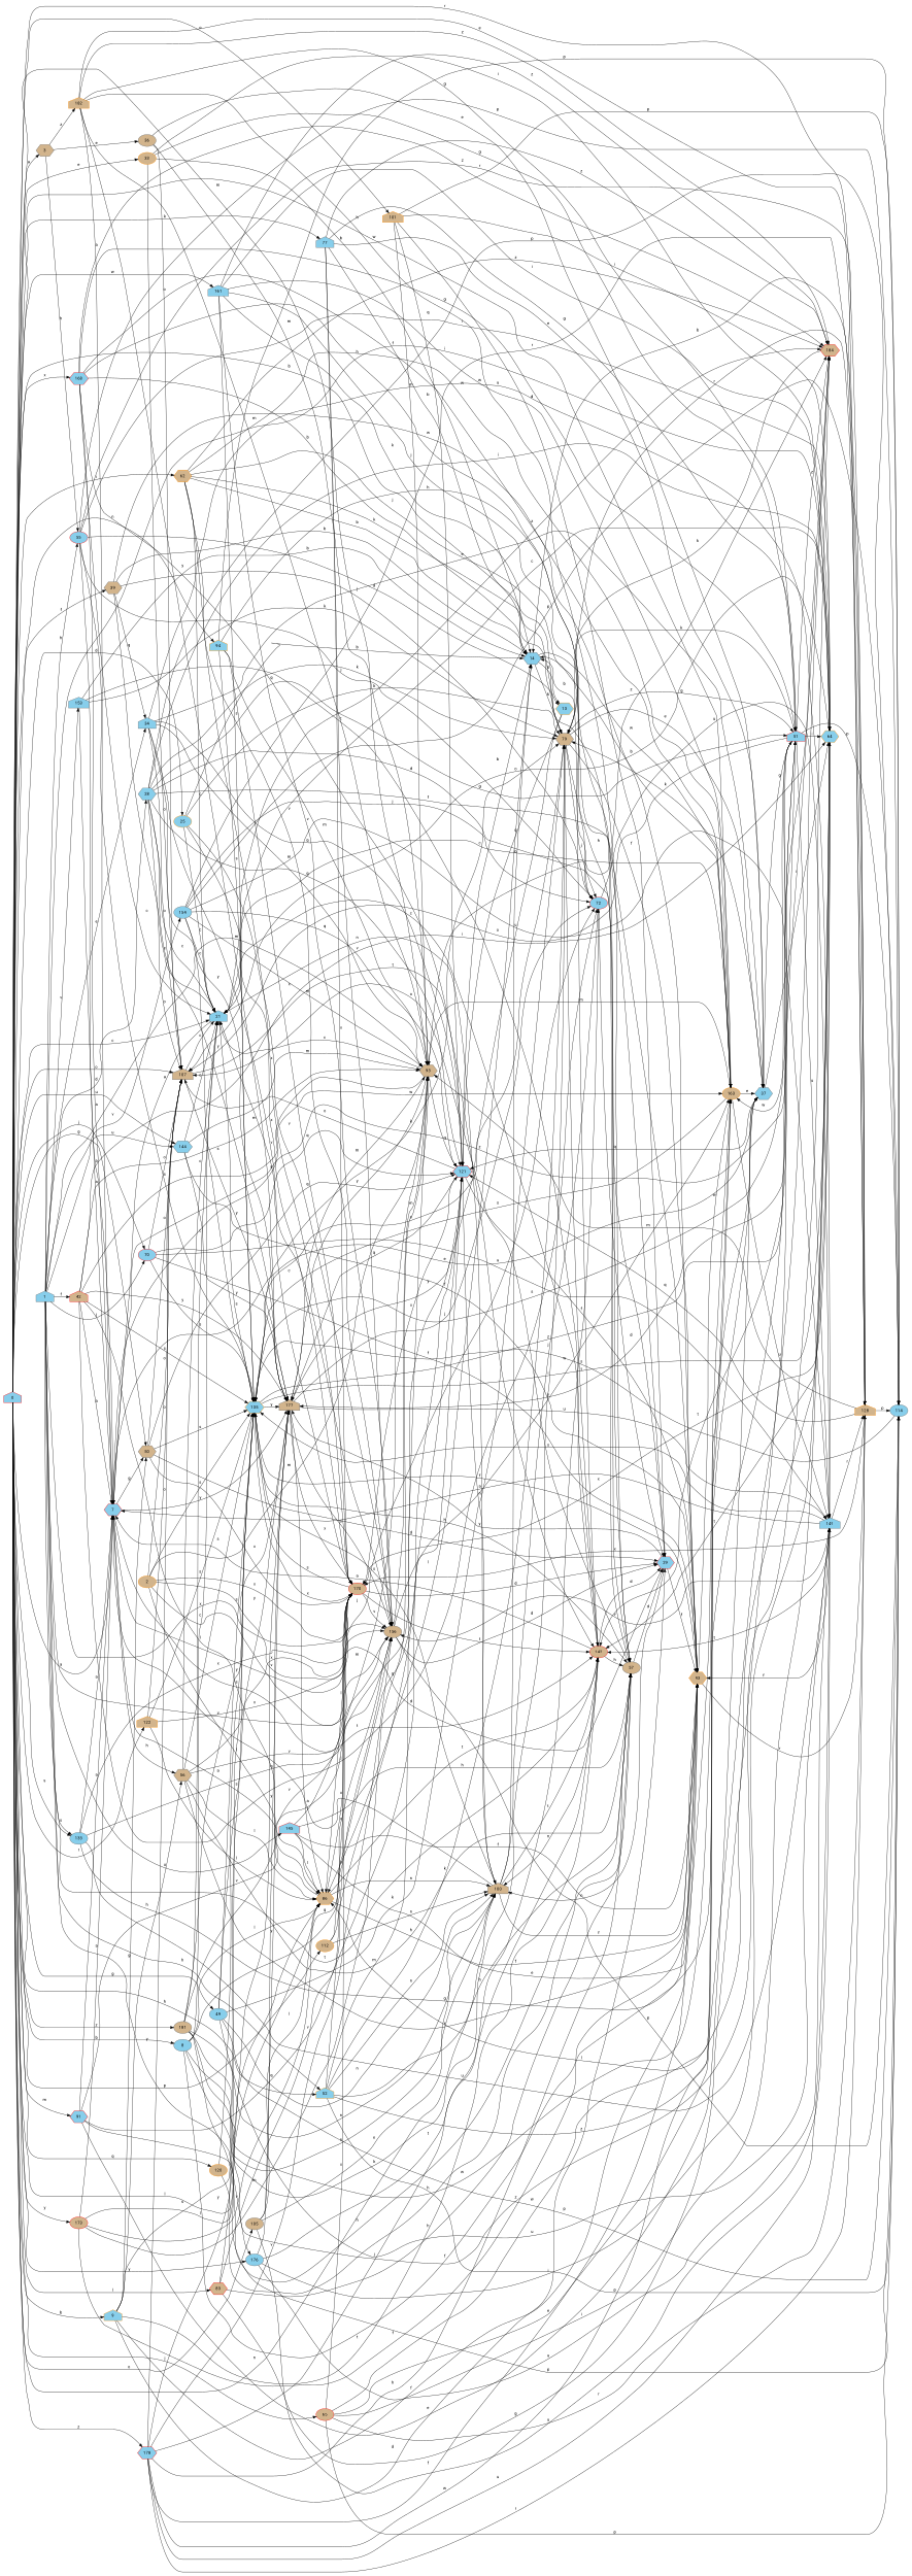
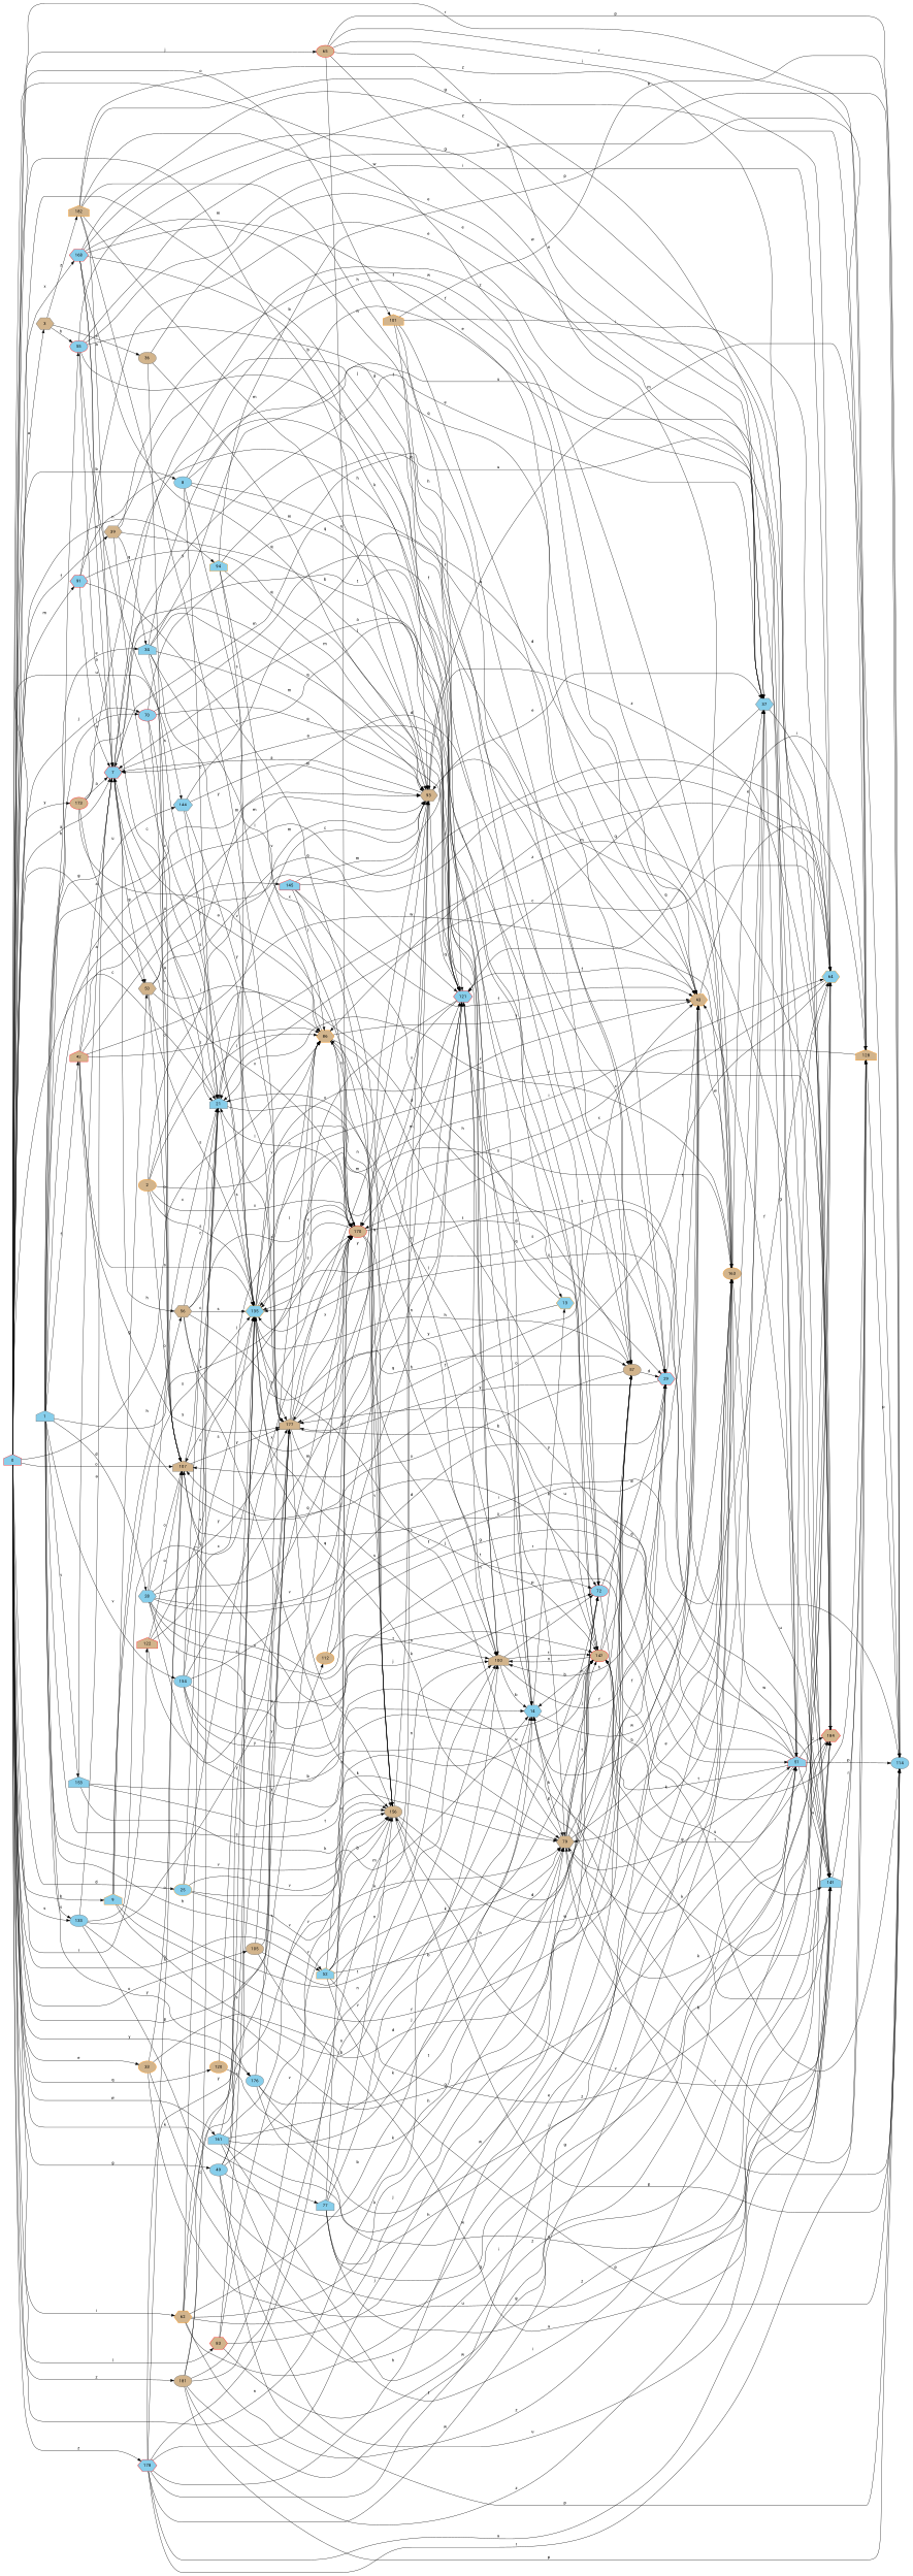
  strict digraph {
    fontname=Roboto
    rankdir=LR
    node [color=gray40 fillcolor=skyblue fontname=Roboto shape=hexagon style=filled]
    edge [fontname=Roboto]
    0 [color=red shape=house]
    3 [fillcolor=tan]
    7 [color=red]
    8 [shape=ellipse]
    9 [color=darkorange shape=house]
    13 [color=darkorange]
    21 [shape=house]
    25 [color=darkorange shape=ellipse]
    33 [color=darkorange fillcolor=tan shape=ellipse]
    39 [fillcolor=tan]
    49 [shape=ellipse]
    50 [fillcolor=tan]
    52 [color=darkorange shape=house]
    62 [color=darkorange fillcolor=tan]
    65 [color=red fillcolor=tan shape=ellipse]
    70 [color=red shape=ellipse]
    77 [shape=house]
    83 [color=red fillcolor=tan]
    86 [color=darkorange fillcolor=tan]
    91 [color=red]
    93 [fillcolor=tan]
    94 [color=darkorange shape=house]
    100 [fillcolor=tan shape=house]
    101 [color=darkorange fillcolor=tan shape=house]
    105 [fillcolor=tan shape=ellipse]
    107 [fillcolor=tan shape=house]
    112 [color=darkorange fillcolor=tan shape=ellipse]
    120 [color=darkorange fillcolor=tan shape=ellipse]
-   122 [color=darkorange fillcolor=tan shape=house]
+   122 [color=red fillcolor=tan shape=house]
    128 [color=darkorange fillcolor=tan shape=house]
    133 [shape=ellipse]
    144
    161 [shape=house]
    163 [color=darkorange fillcolor=tan shape=ellipse]
    168 [color=red]
    173 [color=red fillcolor=tan shape=ellipse]
    176 [shape=ellipse]
    178 [color=red]
    181 [fillcolor=tan shape=ellipse]
    55 [color=red shape=ellipse]
    36 [fillcolor=tan shape=ellipse]
    182 [color=darkorange fillcolor=tan shape=house]
    142 [color=red fillcolor=tan shape=ellipse]
    37
    56 [fillcolor=tan]
    72 [color=red shape=ellipse]
    177 [fillcolor=tan shape=house]
    184 [color=red fillcolor=tan]
    43 [color=darkorange fillcolor=tan]
    79 [fillcolor=tan]
    121 [color=red]
    29 [color=red]
    135 [color=darkorange]
    156 [fillcolor=tan shape=ellipse]
    170 [color=red fillcolor=tan shape=ellipse]
    14
    64 [color=darkorange]
    51 [color=red shape=house]
    34 [shape=house]
    114 [shape=ellipse]
    149 [shape=house]
    57 [fillcolor=tan shape=ellipse]
    1 [shape=house]
    28
    42 [color=red fillcolor=tan shape=house]
    145 [color=red shape=house]
    153 [shape=house]
    154 [shape=ellipse]
    2 [color=darkorange fillcolor=tan shape=ellipse]
    0 -> 3 [label=a]
    0 -> 7 [label=a]
    0 -> 8 [label=b]
    0 -> 9 [label=b]
    0 -> 13 [label=b]
    0 -> 21 [label=c]
    0 -> 25 [label=d]
    0 -> 33 [label=e]
    0 -> 39 [label=f]
    0 -> 49 [label=g]
    0 -> 50 [label=g]
    0 -> 52 [label=h]
    0 -> 62 [label=i]
    0 -> 65 [label=j]
    0 -> 70 [label=j]
    0 -> 77 [label=k]
    0 -> 83 [label=l]
    0 -> 86 [label=l]
    0 -> 91 [label=m]
    0 -> 93 [label=m]
    0 -> 94 [label=n]
    0 -> 100 [label=n]
    0 -> 101 [label=o]
    0 -> 105 [label=o]
    0 -> 107 [label=o]
    0 -> 112 [label=p]
    0 -> 120 [label=q]
    0 -> 122 [label=r]
    0 -> 128 [label=r]
    0 -> 133 [label=s]
    0 -> 144 [label=u]
    0 -> 161 [label=w]
    0 -> 163 [label=w]
    0 -> 168 [label=x]
    0 -> 173 [label=y]
    0 -> 176 [label=y]
    0 -> 178 [label=z]
    0 -> 181 [label=z]
    3 -> 55 [label=h]
    3 -> 36 [label=e]
    3 -> 182 [label=z]
    7 -> 50 [label=g]
    7 -> 142 [label=t]
    7 -> 37 [label=e]
    7 -> 56 [label=h]
    7 -> 72 [label=j]
    7 -> 177 [label=y]
    7 -> 184 [label=z]
    8 -> 21 [label=c]
    8 -> 86 [label=l]
    8 -> 100 [label=n]
    8 -> 43 [label=f]
    8 -> 79 [label=k]
    8 -> 121 [label=q]
    9 -> 50 [label=g]
    9 -> 142 [label=t]
    9 -> 56 [label=h]
    9 -> 43 [label=f]
    9 -> 29 [label=d]
    9 -> 135 [label=s]
    13 -> 177 [label=y]
    13 -> 121 [label=q]
    21 -> 7 [label=a]
    21 -> 100 [label=n]
    21 -> 184 [label=z]
    21 -> 135 [label=s]
    25 -> 21 [label=c]
    25 -> 79 [label=k]
    25 -> 156 [label=v]
    25 -> 170 [label=x]
    25 -> 14 [label=b]
    33 -> 107 [label=o]
    33 -> 14 [label=b]
    33 -> 64 [label=i]
    33 -> 51 [label=g]
    39 -> 21 [label=c]
    39 -> 163 [label=w]
    39 -> 72 [label=j]
    39 -> 14 [label=b]
    39 -> 34 [label=q]
    49 -> 100 [label=n]
    49 -> 177 [label=y]
    49 -> 79 [label=k]
    49 -> 135 [label=s]
    49 -> 114 [label=p]
    49 -> 149 [label=u]
    50 -> 107 [label=o]
    50 -> 121 [label=q]
    50 -> 29 [label=d]
    50 -> 135 [label=s]
    50 -> 170 [label=x]
    52 -> 93 [label=m]
    52 -> 100 [label=n]
    52 -> 184 [label=z]
    52 -> 79 [label=k]
    52 -> 170 [label=x]
    52 -> 114 [label=p]
    52 -> 57 [label=h]
    62 -> 21 [label=c]
    62 -> 163 [label=w]
    62 -> 72 [label=j]
    62 -> 184 [label=z]
    62 -> 79 [label=k]
    62 -> 156 [label=v]
    62 -> 170 [label=x]
    62 -> 14 [label=b]
    65 -> 128 [label=r]
    65 -> 163 [label=w]
    65 -> 37 [label=e]
    65 -> 170 [label=x]
    65 -> 64 [label=i]
    65 -> 114 [label=p]
    70 -> 107 [label=o]
    70 -> 43 [label=f]
    70 -> 121 [label=q]
    70 -> 135 [label=s]
    70 -> 149 [label=u]
    77 -> 37 [label=e]
    77 -> 184 [label=z]
    77 -> 156 [label=v]
    77 -> 170 [label=x]
    77 -> 14 [label=b]
    77 -> 51 [label=g]
    83 -> 135 [label=s]
    83 -> 156 [label=v]
    83 -> 51 [label=g]
    83 -> 57 [label=h]
    86 -> 7 [label=a]
    86 -> 100 [label=n]
    86 -> 142 [label=t]
    86 -> 43 [label=f]
    86 -> 170 [label=x]
    91 -> 7 [label=a]
    91 -> 37 [label=e]
    91 -> 121 [label=q]
    91 -> 156 [label=v]
    91 -> 57 [label=h]
    93 -> 7 [label=a]
    93 -> 21 [label=c]
    93 -> 177 [label=y]
    93 -> 184 [label=z]
    93 -> 121 [label=q]
    94 -> 93 [label=m]
    94 -> 135 [label=s]
    94 -> 170 [label=x]
    94 -> 114 [label=p]
    94 -> 57 [label=h]
    100 -> 7 [label=a]
    100 -> 142 [label=t]
    100 -> 72 [label=j]
    100 -> 43 [label=f]
    100 -> 135 [label=s]
    100 -> 14 [label=b]
    101 -> 93 [label=m]
    101 -> 121 [label=q]
    101 -> 29 [label=d]
    101 -> 64 [label=i]
    101 -> 114 [label=p]
    105 -> 86 [label=l]
    105 -> 100 [label=n]
    105 -> 177 [label=y]
    105 -> 149 [label=u]
    107 -> 21 [label=c]
    107 -> 142 [label=t]
    107 -> 177 [label=y]
    112 -> 100 [label=n]
    112 -> 121 [label=q]
    112 -> 170 [label=x]
    120 -> 135 [label=s]
    120 -> 57 [label=h]
    122 -> 86 [label=l]
    122 -> 107 [label=o]
    122 -> 135 [label=s]
    122 -> 170 [label=x]
    128 -> 93 [label=m]
    128 -> 121 [label=q]
    128 -> 170 [label=x]
    128 -> 14 [label=b]
    128 -> 114 [label=p]
    133 -> 7 [label=a]
    133 -> 121 [label=q]
    133 -> 170 [label=x]
    133 -> 51 [label=g]
    133 -> 149 [label=u]
    144 -> 21 [label=c]
    144 -> 93 [label=m]
    144 -> 177 [label=y]
    144 -> 43 [label=f]
    161 -> 163 [label=w]
    161 -> 72 [label=j]
    161 -> 184 [label=z]
    161 -> 79 [label=k]
    161 -> 135 [label=s]
    161 -> 156 [label=v]
    161 -> 64 [label=i]
    163 -> 21 [label=c]
    163 -> 93 [label=m]
    163 -> 37 [label=e]
    163 -> 135 [label=s]
    163 -> 14 [label=b]
    163 -> 149 [label=u]
    168 -> 7 [label=a]
    168 -> 21 [label=c]
    168 -> 184 [label=z]
    168 -> 43 [label=f]
    168 -> 121 [label=q]
    168 -> 14 [label=b]
    168 -> 51 [label=g]
    168 -> 57 [label=h]
    173 -> 7 [label=a]
    173 -> 86 [label=l]
    173 -> 93 [label=m]
    173 -> 43 [label=f]
    173 -> 156 [label=v]
    176 -> 142 [label=t]
    176 -> 177 [label=y]
    176 -> 64 [label=i]
    176 -> 149 [label=u]
    178 -> 107 [label=o]
    178 -> 128 [label=r]
    178 -> 163 [label=w]
    178 -> 72 [label=j]
    178 -> 177 [label=y]
    178 -> 43 [label=f]
    178 -> 156 [label=v]
    178 -> 149 [label=u]
    178 -> 57 [label=h]
    181 -> 21 [label=c]
    181 -> 100 [label=n]
    181 -> 163 [label=w]
    181 -> 177 [label=y]
    181 -> 184 [label=z]
    181 -> 156 [label=v]
    181 -> 114 [label=p]
    55 -> 7 [label=a]
    55 -> 128 [label=r]
    55 -> 72 [label=j]
    55 -> 29 [label=d]
    55 -> 135 [label=s]
    55 -> 64 [label=i]
    55 -> 114 [label=p]
    36 -> 93 [label=m]
    36 -> 107 [label=o]
    36 -> 37 [label=e]
    182 -> 7 [label=a]
    182 -> 93 [label=m]
-   182 -> 128 [label=e]
+   182 -> 37 [label=e]
    182 -> 177 [label=y]
    182 -> 184 [label=z]
    182 -> 51 [label=g]
    182 -> 57 [label=h]
    142 -> 7 [label=a]
    142 -> 21 [label=c]
    142 -> 100 [label=n]
    142 -> 29 [label=d]
    142 -> 14 [label=b]
    142 -> 57 [label=h]
    37 -> 79 [label=k]
    37 -> 121 [label=q]
    37 -> 64 [label=i]
    37 -> 51 [label=g]
    56 -> 21 [label=c]
    56 -> 86 [label=l]
    56 -> 43 [label=f]
    56 -> 135 [label=s]
    56 -> 156 [label=v]
    56 -> 170 [label=x]
    56 -> 57 [label=h]
    72 -> 29 [label=d]
    72 -> 149 [label=u]
    177 -> 86 [label=l]
    177 -> 93 [label=m]
    177 -> 72 [label=j]
    177 -> 121 [label=q]
    177 -> 156 [label=v]
    177 -> 170 [label=x]
    177 -> 149 [label=u]
    184 -> 79 [label=k]
    43 -> 128 [label=r]
    43 -> 163 [label=w]
    79 -> 128 [label=r]
    79 -> 142 [label=t]
    79 -> 37 [label=e]
    79 -> 72 [label=j]
    79 -> 43 [label=f]
    79 -> 135 [label=s]
    79 -> 51 [label=g]
    79 -> 57 [label=h]
    121 -> 100 [label=n]
    121 -> 107 [label=o]
    121 -> 43 [label=f]
    121 -> 170 [label=x]
    121 -> 14 [label=b]
    29 -> 100 [label=n]
    29 -> 177 [label=y]
    29 -> 43 [label=f]
    135 -> 177 [label=y]
    135 -> 184 [label=z]
    135 -> 43 [label=f]
    135 -> 79 [label=k]
    135 -> 170 [label=x]
    135 -> 64 [label=i]
    135 -> 57 [label=h]
    156 -> 93 [label=m]
    156 -> 163 [label=w]
    156 -> 29 [label=d]
    156 -> 114 [label=p]
    170 -> 21 [label=c]
    170 -> 86 [label=l]
    170 -> 142 [label=t]
    170 -> 29 [label=d]
    170 -> 135 [label=s]
    170 -> 156 [label=v]
    14 -> 13 [label=b]
    14 -> 86 [label=l]
    14 -> 163 [label=w]
    14 -> 79 [label=k]
    64 -> 21 [label=c]
    64 -> 86 [label=l]
    64 -> 107 [label=o]
    64 -> 142 [label=t]
    64 -> 170 [label=x]
    51 -> 107 [label=o]
    51 -> 163 [label=w]
    51 -> 142 [label=t]
    51 -> 177 [label=y]
    51 -> 184 [label=z]
    51 -> 79 [label=k]
    51 -> 135 [label=s]
    51 -> 64 [label=i]
    51 -> 114 [label=p]
    51 -> 149 [label=u]
    34 -> 93 [label=m]
    34 -> 107 [label=o]
    34 -> 37 [label=e]
    34 -> 177 [label=y]
    34 -> 121 [label=q]
    34 -> 156 [label=v]
    34 -> 149 [label=u]
    114 -> 135 [label=s]
    149 -> 7 [label=a]
    149 -> 128 [label=r]
    149 -> 142 [label=t]
    149 -> 43 [label=f]
    149 -> 135 [label=s]
    149 -> 156 [label=v]
    57 -> 107 [label=o]
    57 -> 29 [label=d]
    1 -> 52 [label=h]
    1 -> 70 [label=j]
    1 -> 93 [label=m]
    1 -> 133 [label=s]
    1 -> 144 [label=u]
    1 -> 176 [label=y]
    1 -> 55 [label=h]
    1 -> 142 [label=t]
    1 -> 156 [label=v]
    1 -> 170 [label=x]
    1 -> 64 [label=i]
    1 -> 34 [label=e]
    1 -> 28 [label=d]
    1 -> 42 [label=f]
    1 -> 145 [label=u]
    1 -> 153 [label=v]
    1 -> 154 [label=v]
    28 -> 21 [label=c]
    28 -> 107 [label=o]
    28 -> 177 [label=y]
    28 -> 43 [label=f]
    28 -> 79 [label=k]
    28 -> 121 [label=q]
    28 -> 29 [label=d]
    28 -> 64 [label=i]
    28 -> 51 [label=g]
    28 -> 114 [label=p]
    42 -> 7 [label=a]
    42 -> 86 [label=l]
    42 -> 93 [label=m]
    42 -> 163 [label=w]
    42 -> 72 [label=j]
    42 -> 177 [label=y]
    42 -> 135 [label=s]
    42 -> 64 [label=i]
    145 -> 86 [label=l]
    145 -> 93 [label=m]
    145 -> 37 [label=e]
    145 -> 43 [label=f]
    145 -> 57 [label=h]
    153 -> 7 [label=a]
    153 -> 142 [label=t]
    153 -> 79 [label=k]
    153 -> 14 [label=b]
    154 -> 21 [label=c]
    154 -> 93 [label=m]
    154 -> 128 [label=r]
    154 -> 72 [label=j]
    154 -> 121 [label=q]
    154 -> 135 [label=s]
    154 -> 114 [label=p]
    154 -> 149 [label=u]
    2 -> 86 [label=l]
    2 -> 93 [label=m]
    2 -> 107 [label=o]
    2 -> 29 [label=d]
    2 -> 135 [label=s]
    2 -> 156 [label=v]
    2 -> 170 [label=x]
  }
